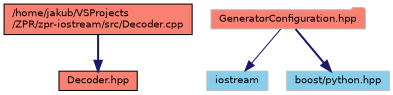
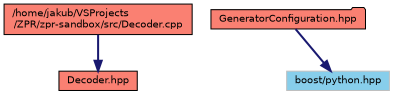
  digraph {
    node [color=black fillcolor=salmon fontname=Helvetica fontsize=10 shape=box style=filled]
    edge [color=midnightblue fontname=Helvetica fontsize=10 labelfontname=Helvetica labelfontsize=10 style=bold]
-   n1 [fontcolor=black height=0.2 label="/home/jakub/VSProjects\l/ZPR/zpr-iostream/src/Decoder.cpp" width=0.4]
+   n1 [fontcolor=black height=0.2 label="/home/jakub/VSProjects\l/ZPR/zpr-sandbox/src/Decoder.cpp" width=0.4]
    n2 [height=0.2 label="Decoder.hpp" width=0.4]
-   n3 [color=grey75 height=0.2 label="GeneratorConfiguration.hpp" shape=folder width=0.4]
-   n4 [color=grey75 fillcolor=skyblue height=0.2 label=iostream width=0.4]
+   n3 [height=0.2 label="GeneratorConfiguration.hpp" shape=folder width=0.4]
    n5 [color=grey75 fillcolor=skyblue height=0.2 label="boost/python.hpp" width=0.4]
    n1 -> n2
-   n3 -> n4 [style=solid]
    n3 -> n5
  }
